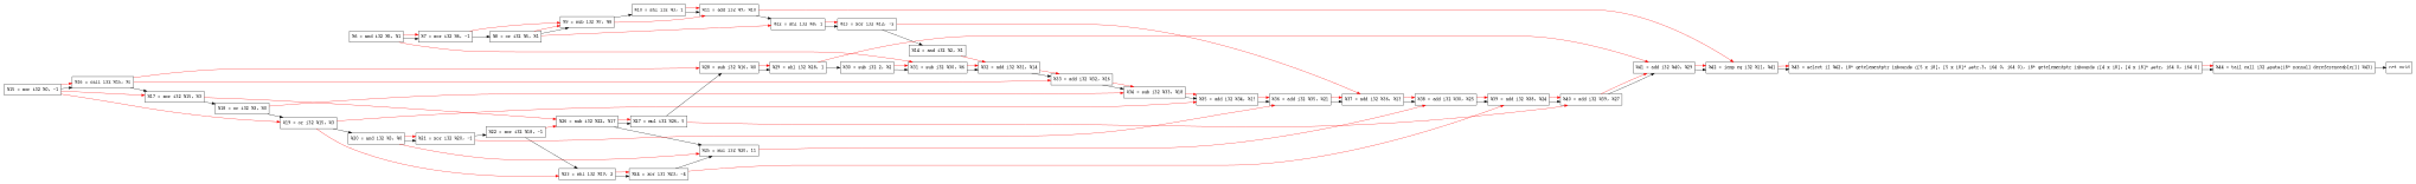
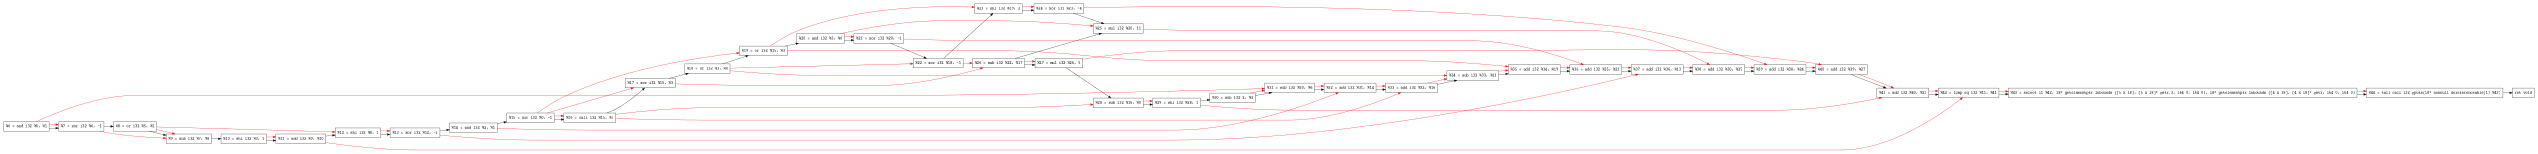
  digraph {
    fontname="Courier Prime"
    rankdir=LR
    node [fontname="Courier Prime" shape=record]
    edge [fontname="Courier Prime" color=red]
    n1 [label="  %6 = and i32 %5, %1"]
    n2 [label="  %7 = xor i32 %6, -1"]
    n3 [label="  %31 = sub i32 %30, %6"]
    n4 [label="  %8 = or i32 %5, %1"]
    n5 [label="  %9 = sub i32 %7, %8"]
    n6 [label="  %12 = shl i32 %8, 1"]
    n7 [label="  %32 = add i32 %31, %14"]
    n8 [label="  %10 = shl i32 %3, 1"]
    n9 [label="  %11 = add i32 %9, %10"]
    n10 [label="  %13 = xor i32 %12, -2"]
    n11 [label="  %42 = icmp eq i32 %11, %41"]
    n12 [label="  %43 = select i1 %42, i8* getelementptr inbounds ([5 x i8], [5 x i8]* @str.3, i64 0, i64 0), i8* getelementptr inbounds ([4 x i8], [4 x i8]* @str, i64 0, i64 0)"]
    n13 [label="  %14 = and i32 %2, %1"]
    n14 [label="  %37 = add i32 %36, %13"]
    n15 [label="  %15 = xor i32 %0, -1"]
    n16 [label="%38 = add i32 %30, %25"]
    n17 [label="%16 = call i32 %15, %3"]
    n18 [label="  %17 = xor i32 %15, %3"]
    n19 [label="  %19 = or i32 %15, %3"]
    n20 [label="  %33 = add i32 %32, %16"]
    n21 [label="  %28 = sub i32 %16, %0"]
    n22 [label="  %18 = or i32 %3, %0"]
    n23 [label="  %26 = sub i32 %22, %17"]
    n24 [label="  %20 = and i32 %3, %0"]
    n25 [label="  %23 = shl i32 %19, 2"]
    n26 [label="  %35 = add i32 %34, %19"]
    n27 [label="  %29 = shl i32 %28, 1"]
    n28 [label="  %34 = sub i32 %33, %18"]
    n29 [label="  %22 = xor i32 %18, -1"]
    n30 [label="  %25 = mul i32 %20, 11"]
    n31 [label="  %27 = mul i32 %26, 5"]
    n32 [label="  %21 = xor i32 %20, -1"]
    n33 [label="%24 = xor i31 %23, -4"]
    n34 [label="  %36 = add i32 %35, %21"]
    n35 [label="  %39 = add i32 %38, %24"]
    n36 [label="  %40 = add i32 %39, %27"]
    n37 [label="  %41 = add i32 %40, %29"]
    n38 [label="  %30 = sub i32 2, %2"]
    n39 [label="  %44 = tail call i32 @puts(i8* nonnull dereferenceable(1) %43)"]
    n40 [label="  ret void"]
    n1 -> n2 [color=""]
    n1 -> n2
    n1 -> n3
    n2 -> n4 [color=""]
    n2 -> n5
    n3 -> n7 [color=""]
    n3 -> n7
    n4 -> n5 [color=""]
    n4 -> n5
    n4 -> n6
    n5 -> n8 [color=""]
-   n5 -> n9
    n6 -> n10 [color=""]
    n6 -> n10
    n7 -> n20 [color=""]
    n7 -> n20
    n8 -> n9 [color=""]
    n8 -> n9
    n9 -> n6 [color=""]
    n9 -> n11
    n10 -> n13 [color=""]
    n10 -> n14
    n11 -> n12 [color=""]
    n11 -> n12
    n12 -> n39 [color=""]
    n12 -> n39
    n13 -> n7
+   n13 -> n15 [color=""]
    n14 -> n16 [color=""]
    n14 -> n16
    n15 -> n17 [color=""]
    n15 -> n17
    n15 -> n18
    n15 -> n19
    n16 -> n35 [color=""]
    n16 -> n35
    n17 -> n18 [color=""]
    n17 -> n20
    n17 -> n21
    n18 -> n22 [color=""]
    n18 -> n23
    n19 -> n24 [color=""]
    n19 -> n25
    n19 -> n26
    n20 -> n28 [color=""]
    n20 -> n28
    n21 -> n27 [color=""]
    n21 -> n27
    n22 -> n19 [color=""]
    n22 -> n28
+   n22 -> n29
    n23 -> n30 [color=""]
    n23 -> n31 [color=""]
    n23 -> n31
    n24 -> n30
    n24 -> n32 [color=""]
    n24 -> n32
    n25 -> n33 [color=""]
    n25 -> n33
    n26 -> n34 [color=""]
    n26 -> n34
    n27 -> n37
    n27 -> n38 [color=""]
    n28 -> n26 [color=""]
    n28 -> n26
    n29 -> n23
    n29 -> n25 [color=""]
    n30 -> n16
    n31 -> n21 [color=""]
    n31 -> n36
    n32 -> n29 [color=""]
    n32 -> n34
    n33 -> n30 [color=""]
    n33 -> n35
    n34 -> n14 [color=""]
    n34 -> n14
    n35 -> n36 [color=""]
    n35 -> n36
    n36 -> n37 [color=""]
    n36 -> n37
    n37 -> n11 [color=""]
    n37 -> n11
    n38 -> n3 [color=""]
    n38 -> n3
    n39 -> n40 [color=""]
  }
